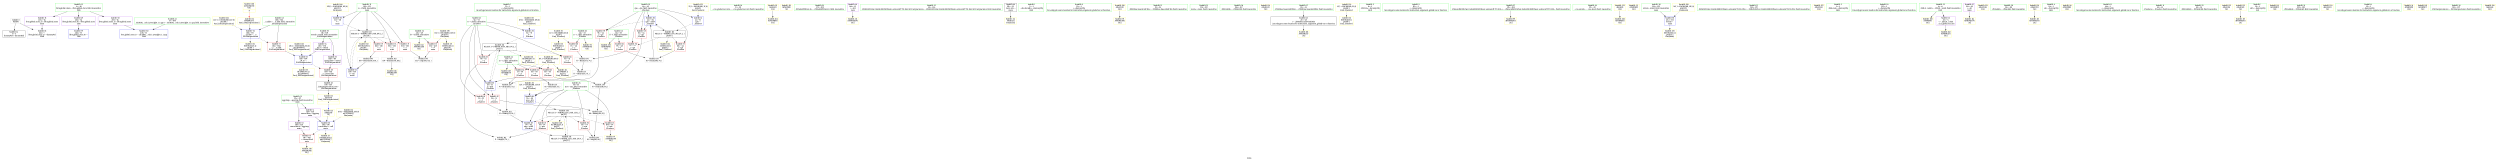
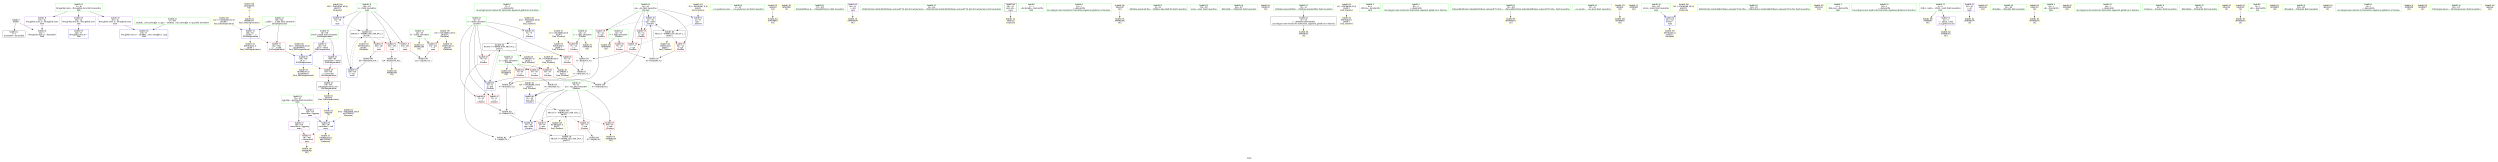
  digraph {
    fontname=Merriweather
    label=SVFG
    node [color=yellow fontname=Merriweather shape=record]
    edge [fontname=Merriweather style=solid]
    n1 [color=grey label="{NodeID: 0\nNullPtr}"]
    n2 [color=black label="{NodeID: 42\n2\<--3\ndummyVal\<--dummyVal\n}"]
    n3 [color=blue label="{NodeID: 81\n204\<--3\nllvm.global_ctors_2\<--dummyVal\nGlob }" style=dotted]
    n4 [label="{NodeID: 173\nRETMU(20V_2)\npts\{1270000 \}\nFun[main]}" style=double]
    n5 [color=blue label="{NodeID: 90\n130\<--133\ni\<--\nmain\n}"]
    n6 [color=black label="{NodeID: 147\nMR_18V_3 = PHI(MR_18V_4, MR_18V_2, )\npts\{131 \}\n}"]
    n7 [color=blue label="{NodeID: 91\n130\<--169\ni\<--inc\nmain\n}"]
    n8 [color=red label="{NodeID: 73\n150\<--130\n\<--i\nmain\n}"]
    n9 [color=red label="{NodeID: 74\n158\<--130\n\<--i\nmain\n}"]
    n10 [color=red label="{NodeID: 75\n168\<--130\n\<--i\nmain\n}"]
    n11 [label="{NodeID: 172\nRETMU(18V_3)\npts\{131 \}\nFun[main]}" style=double]
    n12 [color=grey label="{NodeID: 145\n152 = cmp(150, 151, )\n}"]
    n13 [color=grey label="{NodeID: 142\n159 = Binary(158, 160, )\n}"]
    n14 [color=grey label="{NodeID: 140\n169 = Binary(168, 160, )\n}"]
    n15 [color=green label="{NodeID: 7\n57\<--1\n\<--dummyObj\nCan only get source location for instruction, argument, global var or function.}"]
    n16 [label="{NodeID: 97\nAPARM(100)\nCS[]}" style=double]
    n17 [color=green label="{NodeID: 14\n19\<--20\n__cxx_global_var_init\<--__cxx_global_var_init_field_insensitive\n}"]
    n18 [label="{NodeID: 104\nAPARM(60)\nCS[]}" style=double]
    n19 [color=green label="{NodeID: 21\n48\<--49\nf\<--f_field_insensitive\n_Z5solvev\n}"]
    n20 [color=red label="{NodeID: 61\n79\<--48\n\<--f\n_Z5solvev\n}"]
    n21 [label="{NodeID: 105\nAPARM(48)\nCS[]}" style=double]
    n22 [color=grey label="{NodeID: 137\n81 = Binary(80, 79, )\n}"]
    n23 [color=blue label="{NodeID: 86\n44\<--81\ncps\<--add4\n_Z5solvev\n}"]
    n24 [label="{NodeID: 111\nAPARM(8)\nCS[]}" style=double]
    n25 [color=green label="{NodeID: 28\n107\<--108\n_ZNSolsEPFRSoS_E\<--_ZNSolsEPFRSoS_E_field_insensitive\n}"]
    n26 [label="{NodeID: 118\nAPARM(164)\nCS[]}" style=double]
    n27 [color=green label="{NodeID: 35\n143\<--144\n_ZStlsIcSt11char_traitsIcEERSt13basic_ostreamIT_T0_ES6_St13_Setprecision\<--_ZStlsIcSt11char_traitsIcEERSt13basic_ostreamIT_T0_ES6_St13_Setprecision_field_insensitive\n}"]
    n28 [label="{NodeID: 125\nARet(134)\nCS[]}" style=double]
    n29 [color=blue label="{NodeID: 89\n138\<--134\ncoerce.dive\<--call\nmain\n}"]
    n30 [color=red label="{NodeID: 76\n141\<--140\n\<--coerce.dive1\nmain\n}"]
    n31 [label="{NodeID: 110\nAPARM(141)\nCS[]}" style=double]
    n32 [label="{NodeID: 132\nFRet(123)\nFun[main]}" style=double]
    n33 [color=purple label="{NodeID: 49\n202\<--14\nllvm.global_ctors_0\<--llvm.global_ctors\nGlob }"]
    n34 [color=blue label="{NodeID: 79\n202\<--15\nllvm.global_ctors_0\<--\nGlob }"]
    n35 [color=grey label="{NodeID: 139\n87 = Binary(85, 86, )\n}"]
-   n36 [color=grey label="{NodeID: 134\n88 = Binary(84, 87, )\n}"]
    n37 [color=grey label="{NodeID: 144\n89 = cmp(83, 88, )\n}"]
    n38 [color=red label="{NodeID: 56\n74\<--44\n\<--cps\n_Z5solvev\n}"]
    n39 [color=grey label="{NodeID: 141\n75 = Binary(73, 74, )\n}"]
    n40 [color=grey label="{NodeID: 136\n77 = Binary(76, 75, )\n}"]
    n41 [color=blue label="{NodeID: 85\n52\<--77\nt\<--add\n_Z5solvev\n}"]
    n42 [color=grey label="{NodeID: 146\n71 = cmp(69, 70, )\n}"]
    n43 [color=red label="{NodeID: 63\n85\<--50\n\<--x\n_Z5solvev\n}"]
    n44 [label="{NodeID: 153\n4V_1 = ENCHI(MR_4V_0)\npts\{47 \}\nFun[_Z5solvev]}" style=double]
    n45 [color=red label="{NodeID: 60\n73\<--46\n\<--c\n_Z5solvev\n}"]
    n46 [label="{NodeID: 165\nRETMU(4V_1)\npts\{47 \}\nFun[_Z5solvev]}" style=double]
    n47 [color=red label="{NodeID: 70\n83\<--54\n\<--ans\n_Z5solvev\n}"]
    n48 [label="{NodeID: 160\n18V_1 = ENCHI(MR_18V_0)\npts\{131 \}\nFun[main]}" style=double]
    n49 [color=red label="{NodeID: 77\n184\<--180\n\<--__n.addr\n_ZSt12setprecisioni\n}"]
    n50 [color=blue label="{NodeID: 93\n183\<--184\n_M_n\<--\n_ZSt12setprecisioni\n}"]
    n51 [color=red label="{NodeID: 78\n187\<--186\n\<--coerce.dive\n_ZSt12setprecisioni\n}"]
    n52 [label="{NodeID: 175\nRETMU(24V_2)\npts\{1790000 \}\nFun[_ZSt12setprecisioni]}" style=double]
    n53 [color=black label="{NodeID: 45\n176\<--187\n_ZSt12setprecisioni_ret\<--\n_ZSt12setprecisioni\n}"]
    n54 [label="{NodeID: 167\nRETMU(8V_1)\npts\{51 \}\nFun[_Z5solvev]}" style=double]
    n55 [color=blue label="{NodeID: 84\n54\<--66\nans\<--div\n_Z5solvev\n}"]
    n56 [color=black label="{NodeID: 150\nMR_12V_3 = PHI(MR_12V_5, MR_12V_2, )\npts\{55 \}\n}"]
    n57 [color=red label="{NodeID: 71\n100\<--54\n\<--ans\n_Z5solvev\n}"]
    n58 [label="{NodeID: 169\nRETMU(12V_3)\npts\{55 \}\nFun[_Z5solvev]}" style=double]
    n59 [color=red label="{NodeID: 69\n69\<--54\n\<--ans\n_Z5solvev\n}"]
    n60 [color=blue label="{NodeID: 87\n54\<--95\nans\<--add9\n_Z5solvev\n}"]
    n61 [color=black label="{NodeID: 151\nMR_12V_5 = PHI(MR_12V_3, MR_12V_4, )\npts\{55 \}\n}"]
    n62 [color=green label="{NodeID: 1\n7\<--1\n__dso_handle\<--dummyObj\nGlob }"]
    n63 [label="{NodeID: 174\nRETMU(22V_2)\npts\{181 \}\nFun[_ZSt12setprecisioni]}" style=double]
    n64 [color=green label="{NodeID: 8\n59\<--1\n\<--dummyObj\nCan only get source location for instruction, argument, global var or function.}"]
    n65 [label="{NodeID: 98\nAPARM(101)\nCS[]}" style=double]
    n66 [color=green label="{NodeID: 15\n23\<--24\n_ZNSt8ios_base4InitC1Ev\<--_ZNSt8ios_base4InitC1Ev_field_insensitive\n}"]
    n67 [color=green label="{NodeID: 22\n50\<--51\nx\<--x_field_insensitive\n_Z5solvev\n}"]
    n68 [color=red label="{NodeID: 62\n65\<--50\n\<--x\n_Z5solvev\n}"]
    n69 [color=red label="{NodeID: 64\n92\<--50\n\<--x\n_Z5solvev\n}"]
    n70 [label="{NodeID: 107\nAPARM(50)\nCS[]}" style=double]
    n71 [color=grey label="{NodeID: 138\n66 = Binary(65, 57, )\n}"]
    n72 [color=grey label="{NodeID: 135\n94 = Binary(92, 93, )\n}"]
    n73 [color=grey label="{NodeID: 143\n95 = Binary(91, 94, )\n}"]
    n74 [label="{NodeID: 112\nAPARM(128)\nCS[]}" style=double]
    n75 [color=green label="{NodeID: 29\n121\<--122\nmain\<--main_field_insensitive\n}"]
    n76 [label="{NodeID: 119\nARet(60)\nCS[]}" style=double]
    n77 [color=green label="{NodeID: 36\n146\<--147\n_ZNSirsERi\<--_ZNSirsERi_field_insensitive\n}"]
    n78 [label="{NodeID: 126\nARet(142)\nCS[]}" style=double]
    n79 [color=black label="{NodeID: 43\n27\<--28\n\<--_ZNSt8ios_base4InitD1Ev\nCan only get source location for instruction, argument, global var or function.}"]
    n80 [label="{NodeID: 101\nAPARM(27)\nCS[]}" style=double]
    n81 [label="{NodeID: 133\nFRet(176)\nFun[_ZSt12setprecisioni]|{<s0>8}}" style=double]
    n82 [color=purple label="{NodeID: 50\n203\<--14\nllvm.global_ctors_1\<--llvm.global_ctors\nGlob }"]
    n83 [color=blue label="{NodeID: 80\n203\<--16\nllvm.global_ctors_1\<--_GLOBAL__sub_I_y3eadgbe_1_1.cpp\nGlob }"]
    n84 [color=red label="{NodeID: 57\n80\<--44\n\<--cps\n_Z5solvev\n}"]
    n85 [color=red label="{NodeID: 58\n86\<--44\n\<--cps\n_Z5solvev\n}"]
    n86 [color=black label="{NodeID: 148\nMR_2V_3 = PHI(MR_2V_4, MR_2V_2, )\npts\{45 \}\n}"]
    n87 [color=red label="{NodeID: 59\n93\<--44\n\<--cps\n_Z5solvev\n}"]
    n88 [label="{NodeID: 116\nAPARM(159)\nCS[]}" style=double]
    n89 [label="{NodeID: 154\n6V_1 = ENCHI(MR_6V_0)\npts\{49 \}\nFun[_Z5solvev]}" style=double]
    n90 [label="{NodeID: 166\nRETMU(6V_1)\npts\{49 \}\nFun[_Z5solvev]}" style=double]
    n91 [label="{NodeID: 161\n20V_1 = ENCHI(MR_20V_0)\npts\{1270000 \}\nFun[main]}" style=double]
    n92 [label="{NodeID: 168\nRETMU(10V_3)\npts\{53 \}\nFun[_Z5solvev]}" style=double]
    n93 [color=red label="{NodeID: 67\n84\<--52\n\<--t\n_Z5solvev\n}"]
    n94 [color=red label="{NodeID: 68\n91\<--52\n\<--t\n_Z5solvev\n}"]
    n95 [color=black label="{NodeID: 149\nMR_10V_3 = PHI(MR_10V_4, MR_10V_2, )\npts\{53 \}\n}"]
    n96 [color=red label="{NodeID: 65\n70\<--52\n\<--t\n_Z5solvev\n}"]
    n97 [color=red label="{NodeID: 66\n76\<--52\n\<--t\n_Z5solvev\n}"]
    n98 [color=green label="{NodeID: 2\n8\<--1\n_ZSt3cin\<--dummyObj\nGlob }"]
    n99 [color=blue label="{NodeID: 92\n180\<--177\n__n.addr\<--__n\n_ZSt12setprecisioni\n}"]
    n100 [color=green label="{NodeID: 9\n133\<--1\n\<--dummyObj\nCan only get source location for instruction, argument, global var or function.}"]
    n101 [label="{NodeID: 99\nAPARM(105)\nCS[]}" style=double]
    n102 [color=green label="{NodeID: 16\n29\<--30\n__cxa_atexit\<--__cxa_atexit_field_insensitive\n}"]
    n103 [label="{NodeID: 106\nAPARM(63)\nCS[]}" style=double]
    n104 [color=green label="{NodeID: 23\n52\<--53\nt\<--t_field_insensitive\n_Z5solvev\n}"]
    n105 [color=blue label="{NodeID: 83\n52\<--59\nt\<--\n_Z5solvev\n}"]
    n106 [label="{NodeID: 113\nAPARM(9)\nCS[]}" style=double]
    n107 [color=green label="{NodeID: 30\n124\<--125\nretval\<--retval_field_insensitive\nmain\n}"]
    n108 [color=blue label="{NodeID: 88\n124\<--133\nretval\<--\nmain\n}"]
    n109 [label="{NodeID: 170\nRETMU(14V_2)\npts\{125 \}\nFun[main]}" style=double]
    n110 [label="{NodeID: 120\nARet(101)\nCS[]}" style=double]
    n111 [color=green label="{NodeID: 37\n156\<--157\n_ZStlsISt11char_traitsIcEERSt13basic_ostreamIcT_ES5_PKc\<--_ZStlsISt11char_traitsIcEERSt13basic_ostreamIcT_ES5_PKc_field_insensitive\n}"]
    n112 [label="{NodeID: 127\nARet(145)\nCS[]}" style=double]
    n113 [color=black label="{NodeID: 44\n123\<--133\nmain_ret\<--\nmain\n}"]
    n114 [color=purple label="{NodeID: 51\n204\<--14\nllvm.global_ctors_2\<--llvm.global_ctors\nGlob }"]
    n115 [label="{NodeID: 164\nRETMU(2V_3)\npts\{45 \}\nFun[_Z5solvev]}" style=double]
    n116 [label="{NodeID: 155\n8V_1 = ENCHI(MR_8V_0)\npts\{51 \}\nFun[_Z5solvev]}" style=double]
    n117 [color=red label="{NodeID: 72\n151\<--128\n\<--T\nmain\n}"]
    n118 [label="{NodeID: 162\n22V_1 = ENCHI(MR_22V_0)\npts\{181 \}\nFun[_ZSt12setprecisioni]}" style=double]
    n119 [color=green label="{NodeID: 3\n9\<--1\n_ZSt4cout\<--dummyObj\nGlob }"]
    n120 [color=green label="{NodeID: 10\n135\<--1\n\<--dummyObj\nCan only get source location for instruction, argument, global var or function.}"]
    n121 [label="{NodeID: 100\nAPARM(4)\nCS[]}" style=double]
    n122 [color=green label="{NodeID: 17\n28\<--34\n_ZNSt8ios_base4InitD1Ev\<--_ZNSt8ios_base4InitD1Ev_field_insensitive\n}"]
    n123 [color=green label="{NodeID: 24\n54\<--55\nans\<--ans_field_insensitive\n_Z5solvev\n}"]
    n124 [label="{NodeID: 114\nAPARM(154)\nCS[]}" style=double]
    n125 [color=green label="{NodeID: 31\n126\<--127\nagg.tmp\<--agg.tmp_field_insensitive\nmain\n}"]
    n126 [color=purple label="{NodeID: 52\n138\<--126\ncoerce.dive\<--agg.tmp\nmain\n}"]
    n127 [color=purple label="{NodeID: 53\n140\<--126\ncoerce.dive1\<--agg.tmp\nmain\n}"]
    n128 [label="{NodeID: 121\nARet(104)\nCS[]}" style=double]
    n129 [color=green label="{NodeID: 38\n162\<--163\n_ZNSolsEi\<--_ZNSolsEi_field_insensitive\n}"]
    n130 [label="{NodeID: 128\nARet(155)\nCS[]}" style=double]
    n131 [label="{NodeID: 115\nAPARM(155)\nCS[]}" style=double]
    n132 [label="{NodeID: 156\n10V_1 = ENCHI(MR_10V_0)\npts\{53 \}\nFun[_Z5solvev]}" style=double]
    n133 [label="{NodeID: 163\n24V_1 = ENCHI(MR_24V_0)\npts\{1790000 \}\nFun[_ZSt12setprecisioni]}" style=double]
    n134 [color=green label="{NodeID: 4\n10\<--1\n.str\<--dummyObj\nGlob }"]
    n135 [label="{NodeID: 94\nAPARM(8)\nCS[]}" style=double]
    n136 [color=green label="{NodeID: 11\n160\<--1\n\<--dummyObj\nCan only get source location for instruction, argument, global var or function.}"]
    n137 [color=green label="{NodeID: 18\n41\<--42\n_Z5solvev\<--_Z5solvev_field_insensitive\n}"]
    n138 [label="{NodeID: 108\nAPARM(135)\nCS[]|{<s0>8}}" style=double]
    n139 [label="{NodeID: 131\nFPARM(177)\nFun[_ZSt12setprecisioni]}" style=double]
    n140 [color=green label="{NodeID: 25\n61\<--62\n_ZNSirsERd\<--_ZNSirsERd_field_insensitive\n}"]
    n141 [color=green label="{NodeID: 32\n128\<--129\nT\<--T_field_insensitive\nmain\n}"]
    n142 [label="{NodeID: 122\nARet(26)\nCS[]}" style=double]
    n143 [color=green label="{NodeID: 39\n178\<--179\nretval\<--retval_field_insensitive\n_ZSt12setprecisioni\n}"]
    n144 [color=purple label="{NodeID: 54\n183\<--178\n_M_n\<--retval\n_ZSt12setprecisioni\n}"]
    n145 [color=purple label="{NodeID: 55\n186\<--178\ncoerce.dive\<--retval\n_ZSt12setprecisioni\n}"]
    n146 [label="{NodeID: 129\nARet(161)\nCS[]}" style=double]
    n147 [label="{NodeID: 117\nAPARM(161)\nCS[]}" style=double]
    n148 [color=purple label="{NodeID: 46\n25\<--4\n\<--_ZStL8__ioinit\n__cxx_global_var_init\n}"]
    n149 [label="{NodeID: 102\nAPARM(25)\nCS[]}" style=double]
    n150 [label="{NodeID: 157\n12V_1 = ENCHI(MR_12V_0)\npts\{55 \}\nFun[_Z5solvev]}" style=double]
    n151 [label="{NodeID: 171\nRETMU(16V_1)\npts\{129 \}\nFun[main]}" style=double]
    n152 [color=green label="{NodeID: 5\n12\<--1\n.str.1\<--dummyObj\nGlob }"]
    n153 [label="{NodeID: 95\nAPARM(46)\nCS[]}" style=double]
    n154 [color=green label="{NodeID: 12\n4\<--6\n_ZStL8__ioinit\<--_ZStL8__ioinit_field_insensitive\nGlob }"]
    n155 [color=green label="{NodeID: 19\n44\<--45\ncps\<--cps_field_insensitive\n_Z5solvev\n}"]
    n156 [color=blue label="{NodeID: 82\n44\<--57\ncps\<--\n_Z5solvev\n}"]
    n157 [label="{NodeID: 109\nAPARM(9)\nCS[]}" style=double]
    n158 [color=green label="{NodeID: 26\n102\<--103\n_ZNSolsEd\<--_ZNSolsEd_field_insensitive\n}"]
    n159 [color=green label="{NodeID: 33\n130\<--131\ni\<--i_field_insensitive\nmain\n}"]
    n160 [label="{NodeID: 123\nARet(63)\nCS[]}" style=double]
    n161 [color=green label="{NodeID: 40\n180\<--181\n__n.addr\<--__n.addr_field_insensitive\n_ZSt12setprecisioni\n}"]
    n162 [label="{NodeID: 130\nARet(165)\nCS[]}" style=double]
    n163 [color=purple label="{NodeID: 47\n154\<--10\n\<--.str\nmain\n}"]
    n164 [label="{NodeID: 158\n14V_1 = ENCHI(MR_14V_0)\npts\{125 \}\nFun[main]}" style=double]
    n165 [color=green label="{NodeID: 6\n15\<--1\n\<--dummyObj\nCan only get source location for instruction, argument, global var or function.}"]
    n166 [label="{NodeID: 96\nAPARM(9)\nCS[]}" style=double]
    n167 [color=green label="{NodeID: 13\n14\<--18\nllvm.global_ctors\<--llvm.global_ctors_field_insensitive\nGlob }"]
    n168 [label="{NodeID: 103\nAPARM(7)\nCS[]}" style=double]
    n169 [color=green label="{NodeID: 20\n46\<--47\nc\<--c_field_insensitive\n_Z5solvev\n}"]
    n170 [color=green label="{NodeID: 27\n105\<--106\n_ZSt4endlIcSt11char_traitsIcEERSt13basic_ostreamIT_T0_ES6_\<--_ZSt4endlIcSt11char_traitsIcEERSt13basic_ostreamIT_T0_ES6__field_insensitive\n}"]
    n171 [color=green label="{NodeID: 34\n136\<--137\n_ZSt12setprecisioni\<--_ZSt12setprecisioni_field_insensitive\n}"]
    n172 [label="{NodeID: 124\nARet(64)\nCS[]}" style=double]
    n173 [color=green label="{NodeID: 41\n16\<--198\n_GLOBAL__sub_I_y3eadgbe_1_1.cpp\<--_GLOBAL__sub_I_y3eadgbe_1_1.cpp_field_insensitive\n}"]
    n174 [color=purple label="{NodeID: 48\n164\<--12\n\<--.str.1\nmain\n}"]
    n175 [label="{NodeID: 152\n2V_1 = ENCHI(MR_3V_0)\npts\{45 \}\nFun[_Z5solvev]}" style=double]
    n176 [label="{NodeID: 159\n16V_1 = ENCHI(MR_16V_0)\npts\{129 \}\nFun[main]}" style=double]
    n1 -> n2
    n1 -> n3
    n5 -> n6 [style=dashed]
    n6 -> n7 [style=dashed]
    n6 -> n8 [style=dashed]
    n6 -> n9 [style=dashed]
    n6 -> n10 [style=dashed]
    n6 -> n11 [style=dashed]
    n7 -> n6 [style=dashed]
    n8 -> n12
    n9 -> n13
    n10 -> n14
    n13 -> n88
    n14 -> n7
    n19 -> n20
    n19 -> n21
    n20 -> n22
    n22 -> n23
    n23 -> n85 [style=dashed]
    n23 -> n86 [style=dashed]
    n23 -> n87 [style=dashed]
    n28 -> n29
    n29 -> n4 [style=dashed]
    n29 -> n30 [style=dashed]
    n30 -> n31
    n33 -> n34
-   n35 -> n36
-   n36 -> n37
    n38 -> n39
    n39 -> n40
    n40 -> n41
    n41 -> n93 [style=dashed]
    n41 -> n94 [style=dashed]
    n41 -> n95 [style=dashed]
    n43 -> n35
    n44 -> n45 [style=dashed]
    n44 -> n46 [style=dashed]
    n45 -> n39
    n47 -> n37
    n48 -> n5 [style=dashed]
    n49 -> n50
    n50 -> n51 [style=dashed]
    n50 -> n52 [style=dashed]
    n51 -> n53
    n53 -> n81
    n55 -> n56 [style=dashed]
    n56 -> n47 [style=dashed]
    n56 -> n57 [style=dashed]
    n56 -> n58 [style=dashed]
    n56 -> n59 [style=dashed]
    n56 -> n60 [style=dashed]
    n56 -> n61 [style=dashed]
    n57 -> n16
    n59 -> n42
    n60 -> n61 [style=dashed]
    n61 -> n56 [style=dashed]
    n67 -> n43
    n67 -> n68
    n67 -> n69
    n67 -> n70
    n68 -> n71
    n69 -> n72
    n71 -> n55
    n72 -> n73
    n73 -> n60
    n76 -> n18
    n79 -> n80
    n81 -> n28 [color=blue tailport=s0]
    n82 -> n83
    n84 -> n22
    n85 -> n35
    n86 -> n23 [style=dashed]
    n86 -> n38 [style=dashed]
    n86 -> n84 [style=dashed]
    n86 -> n115 [style=dashed]
    n87 -> n72
    n89 -> n90 [style=dashed]
    n91 -> n29 [style=dashed]
-   n93 -> n36
    n94 -> n73
    n95 -> n41 [style=dashed]
    n95 -> n92 [style=dashed]
    n95 -> n96 [style=dashed]
    n95 -> n97 [style=dashed]
    n96 -> n42
    n97 -> n40
    n99 -> n49 [style=dashed]
    n99 -> n63 [style=dashed]
    n104 -> n41
    n104 -> n93
    n104 -> n94
    n104 -> n96
    n104 -> n97
    n104 -> n105
    n105 -> n95 [style=dashed]
    n107 -> n108
    n108 -> n109 [style=dashed]
    n110 -> n65
    n113 -> n32
    n114 -> n3
    n116 -> n43 [style=dashed]
    n116 -> n54 [style=dashed]
    n116 -> n68 [style=dashed]
    n116 -> n69 [style=dashed]
    n117 -> n12
    n118 -> n99 [style=dashed]
    n122 -> n79
    n123 -> n47
    n123 -> n55
    n123 -> n57
    n123 -> n59
    n123 -> n60
    n125 -> n126
    n125 -> n127
    n126 -> n29
    n127 -> n30
    n130 -> n131
    n132 -> n105 [style=dashed]
    n133 -> n50 [style=dashed]
    n138 -> n139 [color=red tailport=s0]
    n139 -> n99
    n141 -> n74
    n141 -> n117
    n143 -> n144
    n143 -> n145
    n144 -> n50
    n145 -> n51
    n146 -> n147
    n148 -> n149
    n150 -> n55 [style=dashed]
    n154 -> n121
    n154 -> n148
    n155 -> n23
    n155 -> n38
    n155 -> n84
    n155 -> n85
    n155 -> n87
    n155 -> n156
    n156 -> n86 [style=dashed]
    n159 -> n5
    n159 -> n6
    n159 -> n7
    n159 -> n8
    n159 -> n9
    n160 -> n103
    n161 -> n49
    n161 -> n99
    n163 -> n124
    n164 -> n108 [style=dashed]
    n167 -> n33
    n167 -> n82
    n167 -> n114
    n169 -> n45
    n169 -> n153
    n170 -> n101
    n173 -> n83
    n174 -> n26
    n175 -> n156 [style=dashed]
    n176 -> n117 [style=dashed]
    n176 -> n151
  }
